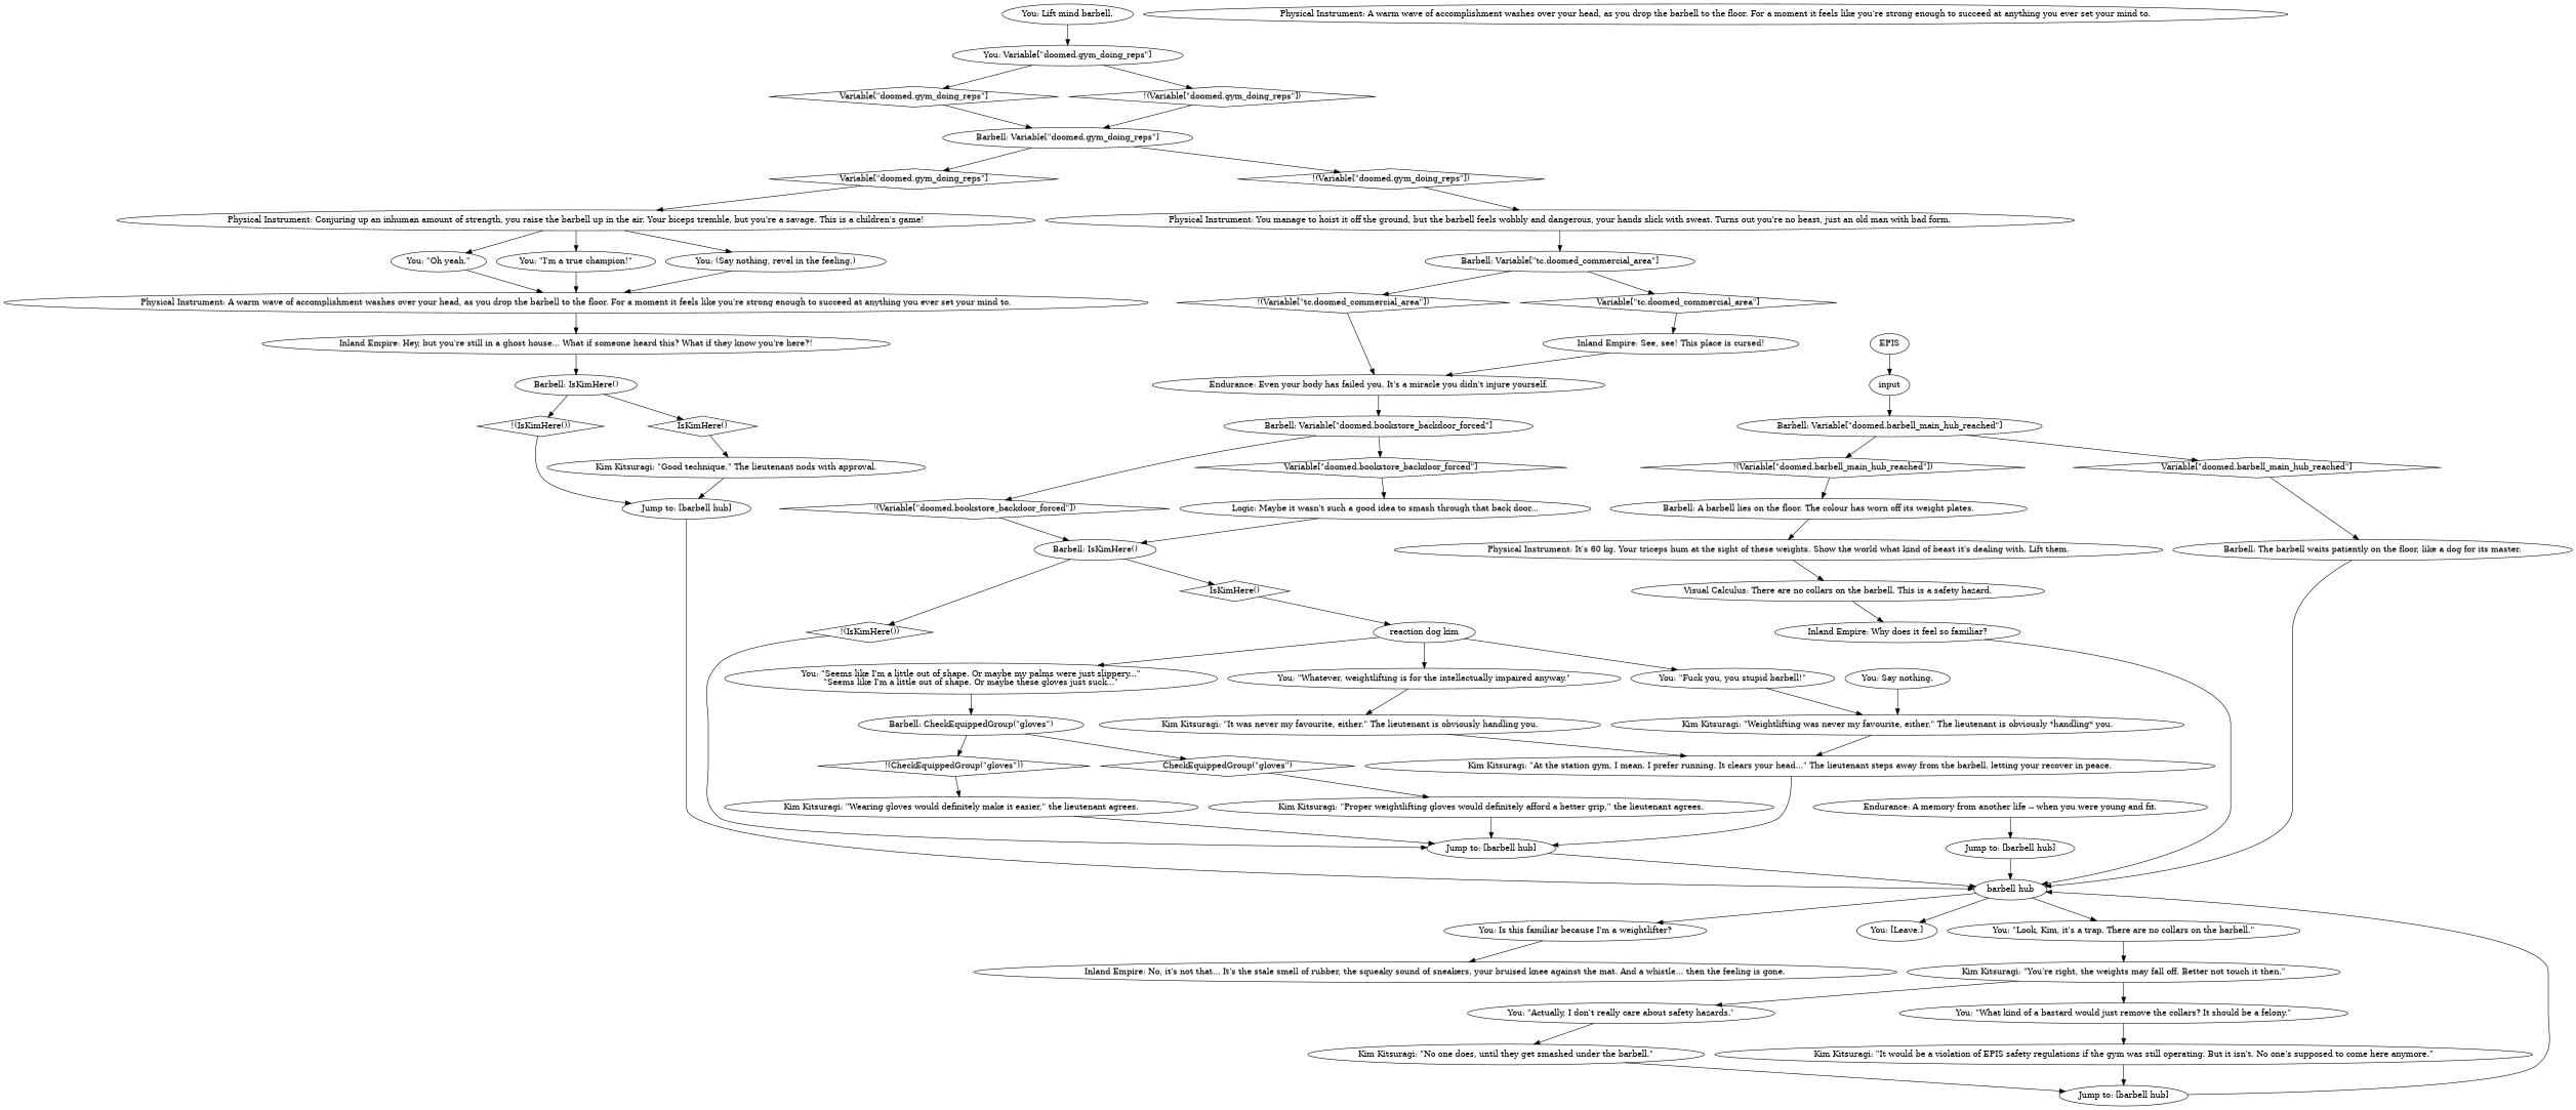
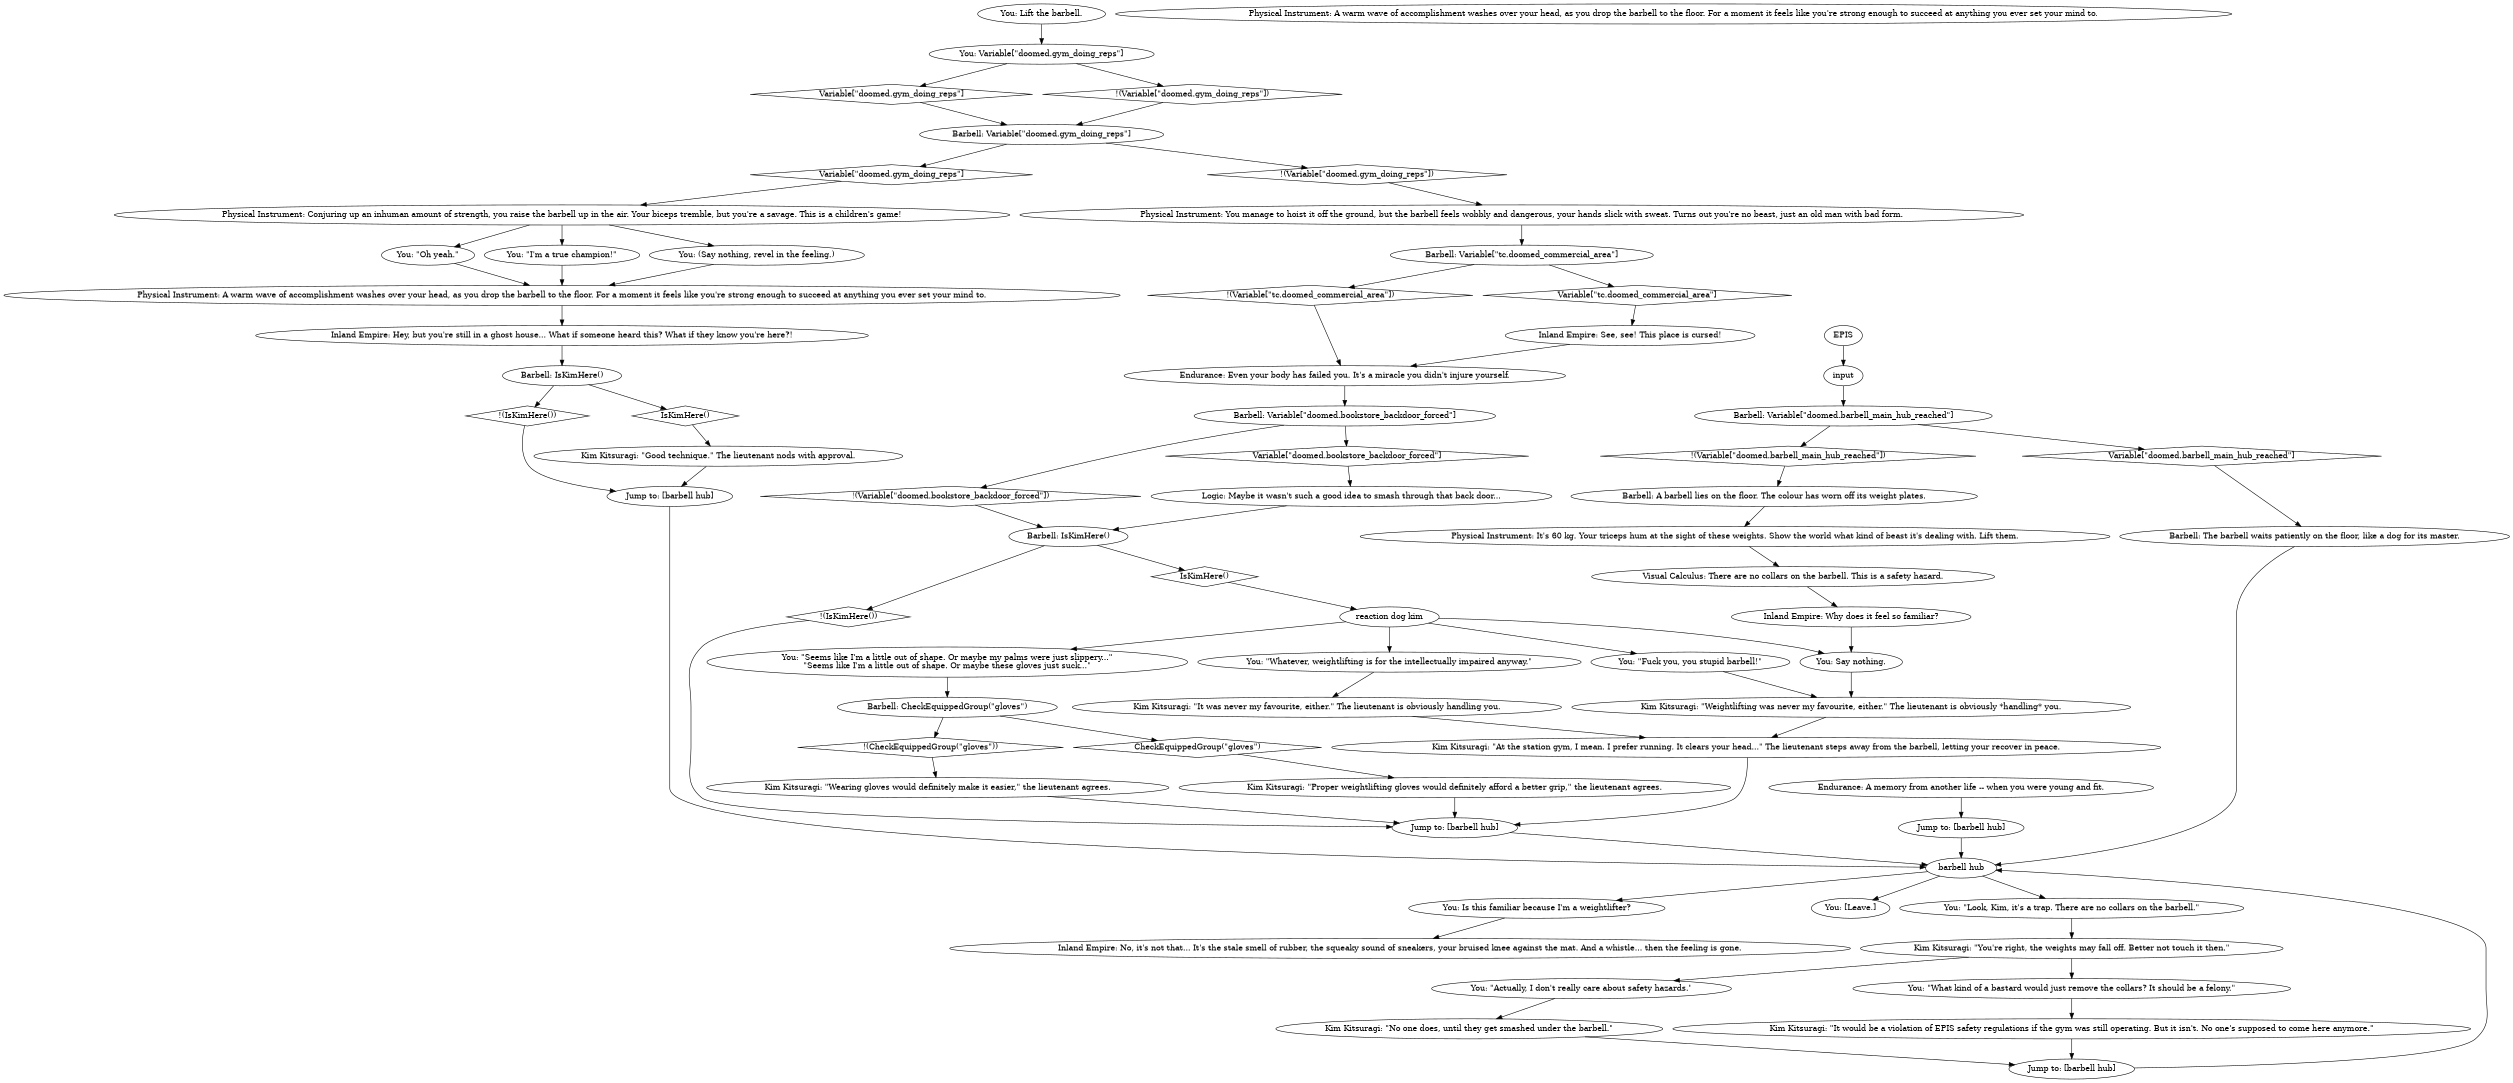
  digraph {
    n1 [label=EPIS]
    n2 [label=input]
    n3 [label="Barbell: Variable[\"doomed.barbell_main_hub_reached\"]"]
    n4 [label="Variable[\"doomed.barbell_main_hub_reached\"]" shape=diamond]
    n5 [label="!(Variable[\"doomed.barbell_main_hub_reached\"])" shape=diamond]
    n6 [label="Logic: Maybe it wasn't such a good idea to smash through that back door..."]
    n7 [label="Barbell: IsKimHere()"]
    n8 [label="IsKimHere()" shape=diamond]
    n9 [label="!(IsKimHere())" shape=diamond]
    n10 [label="You: Say nothing."]
    n11 [label="Kim Kitsuragi: \"Weightlifting was never my favourite, either.\" The lieutenant is obviously *handling* you."]
    n12 [label="Kim Kitsuragi: \"At the station gym, I mean. I prefer running. It clears your head...\" The lieutenant steps away from the barbell, letting your recover in peace."]
    n13 [label="Barbell: IsKimHere()"]
    n14 [label="IsKimHere()" shape=diamond]
    n15 [label="!(IsKimHere())" shape=diamond]
    n16 [label="Kim Kitsuragi: \"Good technique.\" The lieutenant nods with approval."]
    n17 [label="Jump to: [barbell hub]"]
    n18 [label="barbell hub"]
    n19 [label="You: \"What kind of a bastard would just remove the collars? It should be a felony.\""]
    n20 [label="Kim Kitsuragi: \"It would be a violation of EPIS safety regulations if the gym was still operating. But it isn't. No one's supposed to come here anymore.\""]
    n21 [label="Jump to: [barbell hub]"]
    n22 [label="Jump to: [barbell hub]"]
    n23 [label="You: Is this familiar because I'm a weightlifter?"]
    n24 [label="You: [Leave.]"]
    n25 [label="You: \"Look, Kim, it's a trap. There are no collars on the barbell.\""]
    n26 [label="reaction dog kim"]
    n27 [label="You: \"Fuck you, you stupid barbell!\""]
    n28 [label="You: \"Whatever, weightlifting is for the intellectually impaired anyway.\""]
    n29 [label="You: \"Seems like I'm a little out of shape. Or maybe my palms were just slippery...\"\n\"Seems like I'm a little out of shape. Or maybe these gloves just suck...\""]
    n30 [label="Kim Kitsuragi: \"It was never my favourite, either.\" The lieutenant is obviously handling you."]
    n31 [label="Barbell: CheckEquippedGroup(\"gloves\")"]
    n32 [label="Kim Kitsuragi: \"Wearing gloves would definitely make it easier,\" the lieutenant agrees."]
    n33 [label="Inland Empire: No, it's not that... It's the stale smell of rubber, the squeaky sound of sneakers, your bruised knee against the mat. And a whistle... then the feeling is gone."]
    n34 [label="Barbell: A barbell lies on the floor. The colour has worn off its weight plates."]
    n35 [label="Physical Instrument: It's 60 kg. Your triceps hum at the sight of these weights. Show the world what kind of beast it's dealing with. Lift them."]
    n36 [label="Visual Calculus: There are no collars on the barbell. This is a safety hazard."]
    n37 [label="Physical Instrument: Conjuring up an inhuman amount of strength, you raise the barbell up in the air. Your biceps tremble, but you're a savage. This is a children's game!"]
    n38 [label="You: \"Oh yeah.\""]
    n39 [label="You: \"I'm a true champion!\""]
    n40 [label="You: (Say nothing, revel in the feeling.)"]
    n41 [label="Physical Instrument: A warm wave of accomplishment washes over your head, as you drop the barbell to the floor. For a moment it feels like you're strong enough to succeed at anything you ever set your mind to."]
    n42 [label="Barbell: Variable[\"doomed.bookstore_backdoor_forced\"]"]
    n43 [label="Variable[\"doomed.bookstore_backdoor_forced\"]" shape=diamond]
    n44 [label="!(Variable[\"doomed.bookstore_backdoor_forced\"])" shape=diamond]
    n45 [label="You: \"Actually, I don't really care about safety hazards.\""]
    n46 [label="Kim Kitsuragi: \"No one does, until they get smashed under the barbell.\""]
    n47 [label="Inland Empire: Hey, but you're still in a ghost house... What if someone heard this? What if they know you're here?!"]
    n48 [label="Jump to: [barbell hub]"]
    n49 [label="Physical Instrument: A warm wave of accomplishment washes over your head, as you drop the barbell to the floor. For a moment it feels like you're strong enough to succeed at anything you ever set your mind to."]
    n50 [label="Inland Empire: Why does it feel so familiar?"]
    n51 [label="Kim Kitsuragi: \"Proper weightlifting gloves would definitely afford a better grip,\" the lieutenant agrees."]
    n52 [label="Endurance: A memory from another life -- when you were young and fit."]
    n53 [label="Barbell: The barbell waits patiently on the floor, like a dog for its master."]
    n54 [label="Barbell: Variable[\"doomed.gym_doing_reps\"]"]
    n55 [label="Variable[\"doomed.gym_doing_reps\"]" shape=diamond]
    n56 [label="!(Variable[\"doomed.gym_doing_reps\"])" shape=diamond]
    n57 [label="Physical Instrument: You manage to hoist it off the ground, but the barbell feels wobbly and dangerous, your hands slick with sweat. Turns out you're no beast, just an old man with bad form."]
    n58 [label="Barbell: Variable[\"tc.doomed_commercial_area\"]"]
    n59 [label="Variable[\"tc.doomed_commercial_area\"]" shape=diamond]
    n60 [label="!(Variable[\"tc.doomed_commercial_area\"])" shape=diamond]
    n61 [label="Inland Empire: See, see! This place is cursed!"]
    n62 [label="Endurance: Even your body has failed you. It's a miracle you didn't injure yourself."]
    n63 [label="Kim Kitsuragi: \"You're right, the weights may fall off. Better not touch it then.\""]
    n64 [label="CheckEquippedGroup(\"gloves\")" shape=diamond]
    n65 [label="!(CheckEquippedGroup(\"gloves\"))" shape=diamond]
-   n66 [label="You: Lift mind barbell."]
+   n66 [label="You: Lift the barbell."]
    n67 [label="You: Variable[\"doomed.gym_doing_reps\"]"]
    n68 [label="Variable[\"doomed.gym_doing_reps\"]" shape=diamond]
    n69 [label="!(Variable[\"doomed.gym_doing_reps\"])" shape=diamond]
    n1 -> n2
    n2 -> n3
    n3 -> n4
    n3 -> n5
    n4 -> n53
    n5 -> n34
    n6 -> n7
    n7 -> n8
    n7 -> n9
    n8 -> n26
    n9 -> n22
    n10 -> n11
    n11 -> n12
    n12 -> n22
    n13 -> n14
    n13 -> n15
    n14 -> n16
    n15 -> n17
    n16 -> n17
    n17 -> n18
    n18 -> n23
    n18 -> n24
    n18 -> n25
    n19 -> n20
    n20 -> n21
    n21 -> n18
    n22 -> n18
    n23 -> n33
    n25 -> n63
+   n26 -> n10
    n26 -> n27
    n26 -> n28
    n26 -> n29
    n27 -> n11
    n28 -> n30
    n29 -> n31
    n30 -> n12
    n31 -> n64
    n31 -> n65
    n32 -> n22
    n34 -> n35
    n35 -> n36
    n36 -> n50
    n37 -> n38
    n37 -> n39
    n37 -> n40
    n38 -> n41
    n39 -> n41
    n40 -> n41
    n41 -> n47
    n42 -> n43
    n42 -> n44
    n43 -> n6
    n44 -> n7
    n45 -> n46
    n46 -> n21
    n47 -> n13
    n48 -> n18
-   n50 -> n18
+   n50 -> n10
    n51 -> n22
    n52 -> n48
    n53 -> n18
    n54 -> n55
    n54 -> n56
    n55 -> n37
    n56 -> n57
    n57 -> n58
    n58 -> n59
    n58 -> n60
    n59 -> n61
    n60 -> n62
    n61 -> n62
    n62 -> n42
    n63 -> n19
    n63 -> n45
    n64 -> n51
    n65 -> n32
    n66 -> n67
    n67 -> n68
    n67 -> n69
    n68 -> n54
    n69 -> n54
  }
